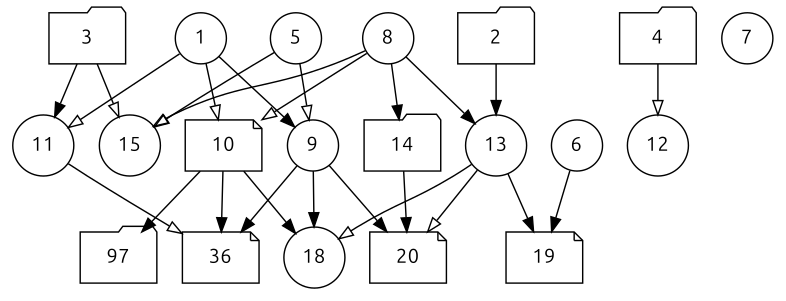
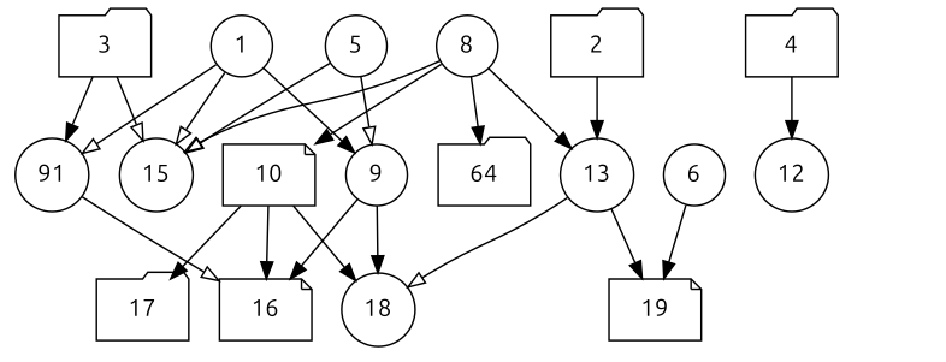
  digraph {
    fontname=Ubuntu
    node [alpha=0.10 fontname=Ubuntu shape=circle]
    edge [arrowhead=normal fontname=Ubuntu]
    1 [alpha=0.14 expect_size=50653184]
    9 [alpha=0.02 expect_size=23176192]
-   11 [expect_size=46292992]
+   11 [expect_size=46292992 label=91]
    15 [expect_size=48478208]
-   16 [alpha=0.12 expect_size=46047232 shape=note label=36]
+   16 [alpha=0.12 expect_size=46047232 shape=note]
    18 [alpha=0.03 expect_size=22262784]
-   20 [expect_size=29681664 shape=note]
    2 [expect_size=33698816 shape=folder]
    13 [alpha=0.16 expect_size=9025536]
    19 [alpha=0.00 expect_size=24754176 shape=note]
    3 [alpha=0.01 expect_size=24270848 shape=folder]
    4 [alpha=0.15 expect_size=22423552 shape=folder]
    12 [alpha=0.13 expect_size=32147456]
-   14 [alpha=0.18 expect_size=11957248 shape=folder]
+   14 [alpha=0.18 expect_size=11957248 shape=folder label=64]
    5 [alpha=0.19 expect_size=31799296]
    6 [alpha=0.12 expect_size=10873856]
-   7 [alpha=0.18 expect_size=27576320]
    8 [alpha=0.01 expect_size=36769792]
    10 [expect_size=28032000 shape=note]
-   17 [alpha=0.08 expect_size=26752000 shape=folder label=97]
+   17 [alpha=0.08 expect_size=26752000 shape=folder]
    1 -> 9
    1 -> 11 [arrowhead=onormal]
-   1 -> 10 [arrowhead=onormal]
+   1 -> 15 [arrowhead=onormal]
    9 -> 16
    9 -> 18
-   9 -> 20
    11 -> 16 [arrowhead=onormal]
    2 -> 13
    13 -> 18 [arrowhead=onormal]
-   13 -> 20 [arrowhead=onormal]
    13 -> 19
    3 -> 11
    3 -> 15 [arrowhead=onormal]
-   4 -> 12 [arrowhead=onormal]
-   14 -> 20
+   4 -> 12
    5 -> 9 [arrowhead=onormal]
    5 -> 15 [arrowhead=onormal]
    6 -> 19
    8 -> 15 [arrowhead=onormal]
    8 -> 13
    8 -> 14
-   8 -> 10 [arrowhead=onormal]
+   8 -> 10
    10 -> 16
    10 -> 18
    10 -> 17
  }
